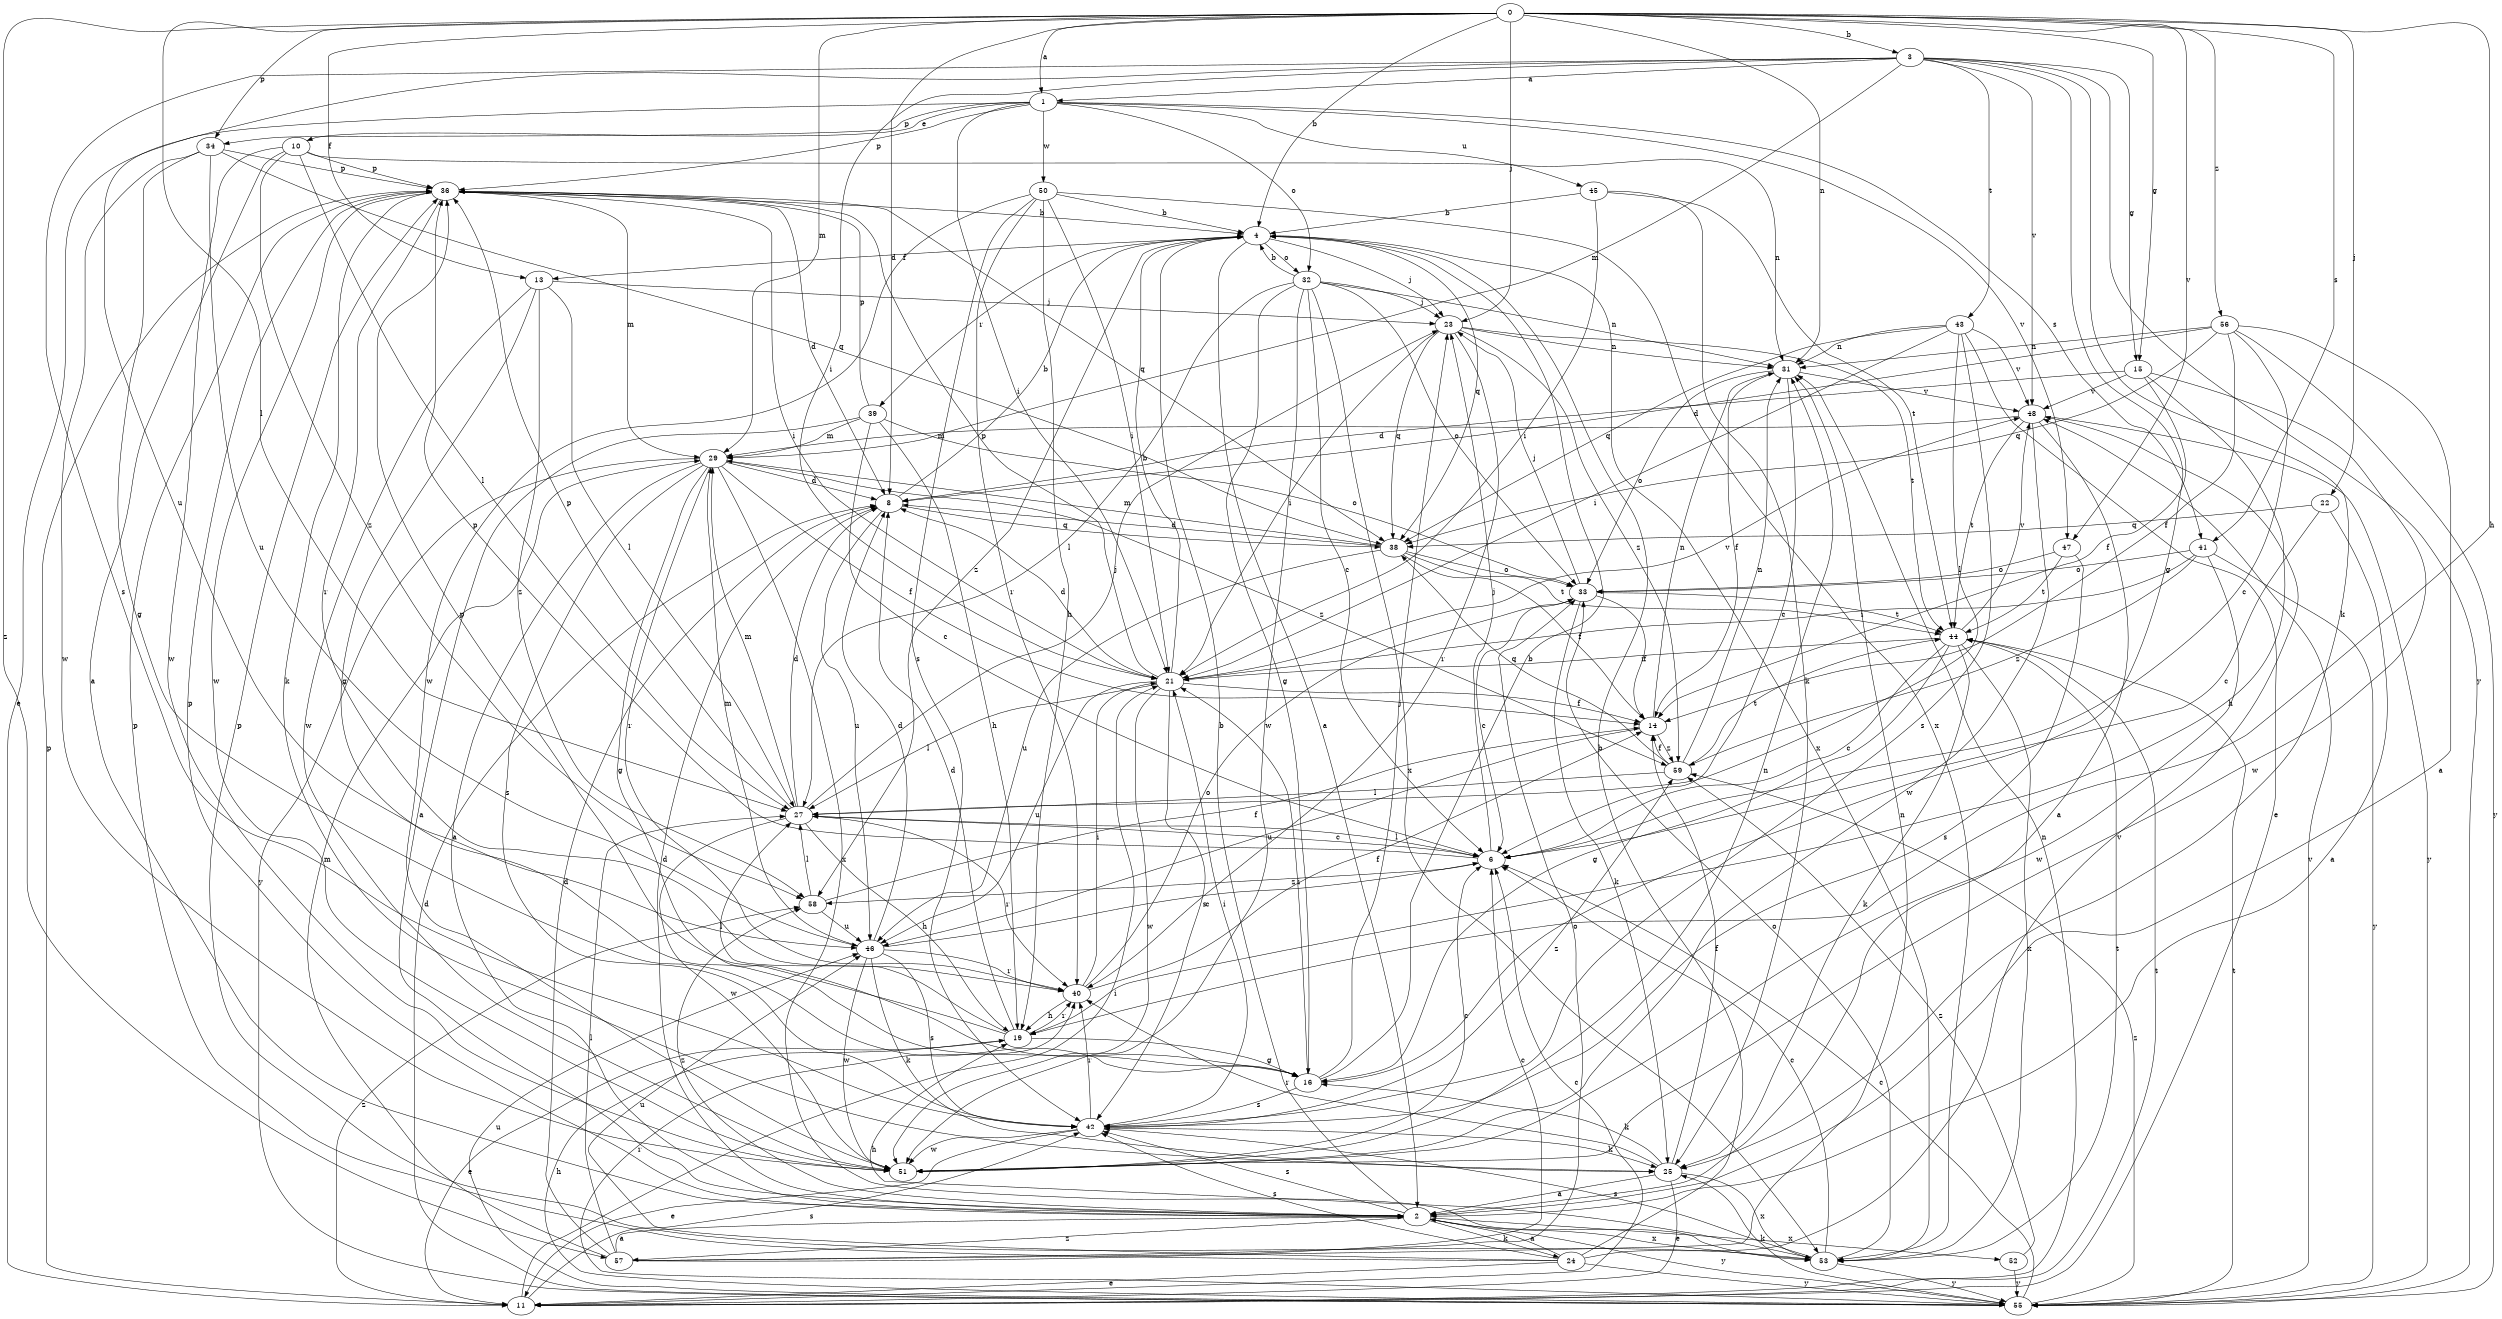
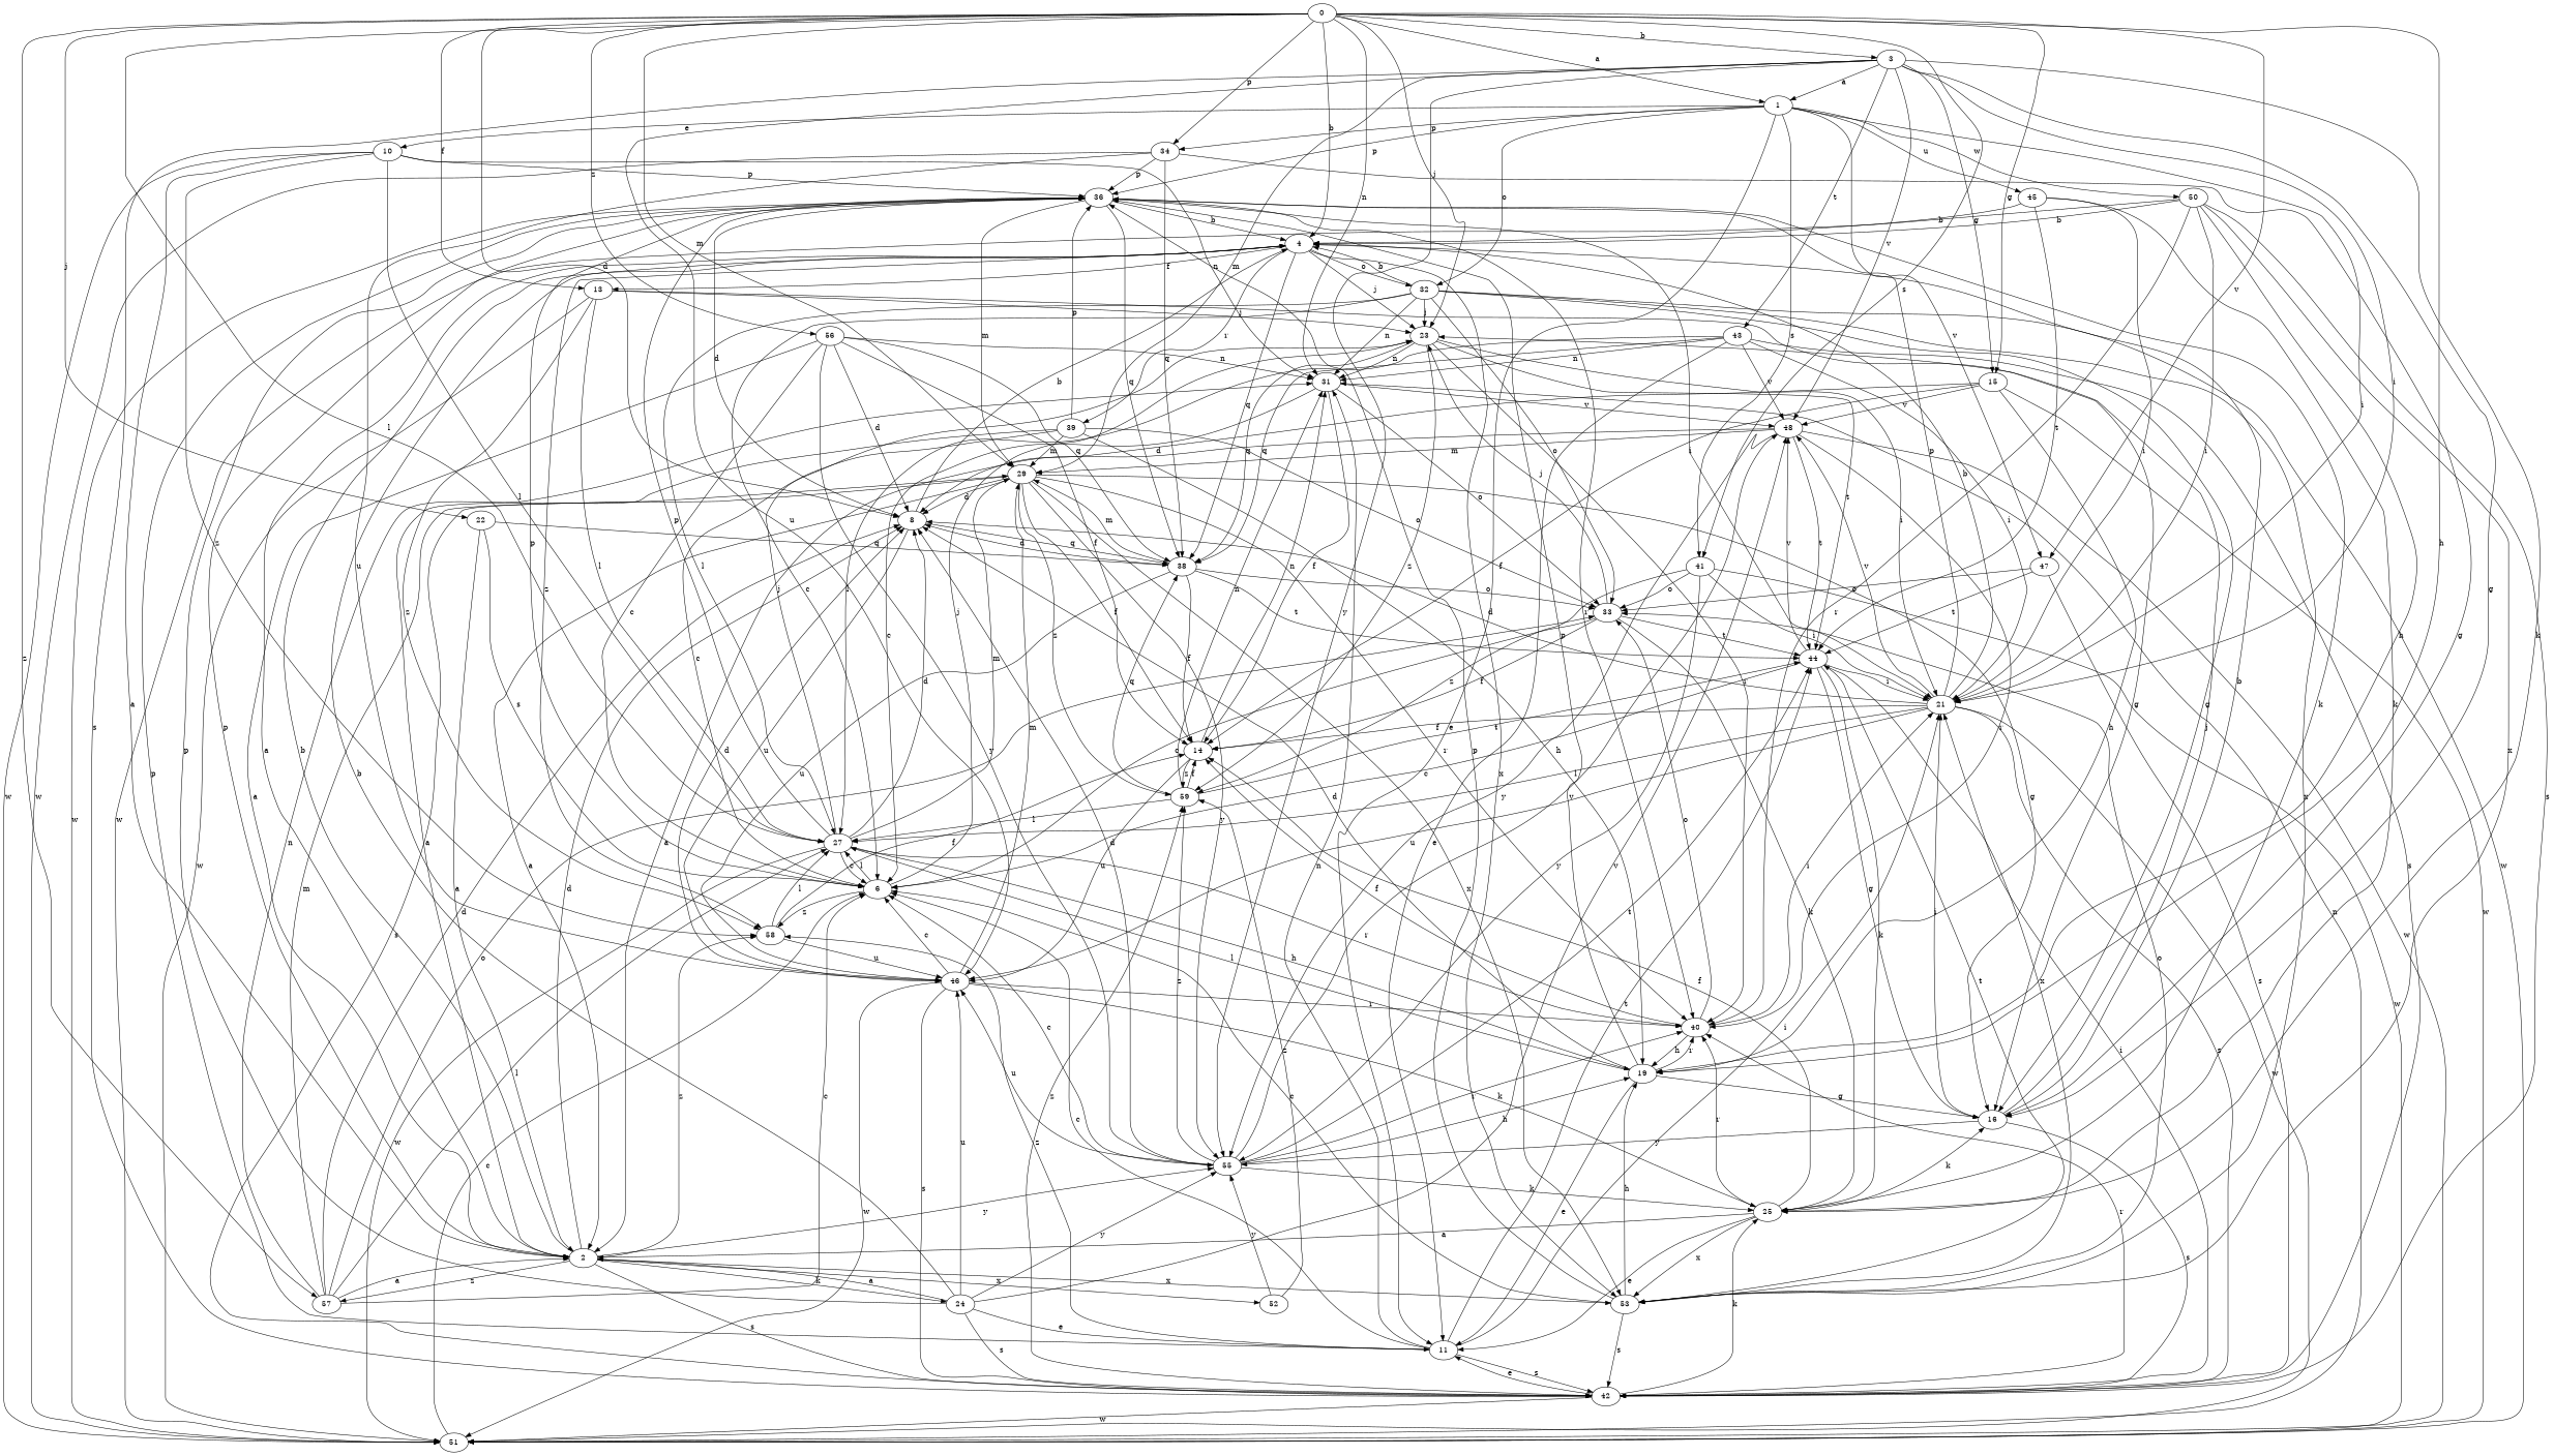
  strict digraph {
    0
    1
    3
    4
    8
    13
    15
    19
    22
    23
    27
    29
    31
    34
    41
    47
    56
    57
    10
    11
    21
    32
    36
    45
    50
    42
    55
    16
    25
    43
    46
    48
    2
    53
    58
    38
    39
    51
    14
    40
    6
    44
    59
    33
    24
    52
    0 -> 1 [label=a]
    0 -> 3 [label=b]
    0 -> 4 [label=b]
    0 -> 8 [label=d]
    0 -> 13 [label=f]
    0 -> 15 [label=g]
    0 -> 19 [label=h]
    0 -> 22 [label=j]
    0 -> 23 [label=j]
    0 -> 27 [label=l]
    0 -> 29 [label=m]
    0 -> 31 [label=n]
    0 -> 34 [label=p]
    0 -> 41 [label=s]
    0 -> 47 [label=v]
    0 -> 56 [label=z]
    0 -> 57 [label=z]
    1 -> 34 [label=p]
    1 -> 41 [label=s]
    1 -> 47 [label=v]
    1 -> 10 [label=e]
    1 -> 11 [label=e]
    1 -> 21 [label=i]
    1 -> 32 [label=o]
    1 -> 36 [label=p]
    1 -> 45 [label=u]
    1 -> 50 [label=w]
    3 -> 1 [label=a]
    3 -> 15 [label=g]
    3 -> 29 [label=m]
    3 -> 21 [label=i]
    3 -> 42 [label=s]
    3 -> 55 [label=y]
    3 -> 16 [label=g]
    3 -> 25 [label=k]
    3 -> 43 [label=t]
    3 -> 46 [label=u]
    3 -> 48 [label=v]
    4 -> 13 [label=f]
    4 -> 23 [label=j]
    4 -> 32 [label=o]
    4 -> 2 [label=a]
    4 -> 53 [label=x]
    4 -> 58 [label=z]
    4 -> 38 [label=q]
    4 -> 39 [label=r]
    8 -> 4 [label=b]
    8 -> 46 [label=u]
    8 -> 38 [label=q]
    13 -> 23 [label=j]
    13 -> 27 [label=l]
    13 -> 16 [label=g]
    13 -> 58 [label=z]
    13 -> 51 [label=w]
    15 -> 8 [label=d]
    15 -> 19 [label=h]
    15 -> 48 [label=v]
    15 -> 51 [label=w]
    15 -> 14 [label=f]
    19 -> 8 [label=d]
    19 -> 27 [label=l]
    19 -> 11 [label=e]
    19 -> 36 [label=p]
    19 -> 16 [label=g]
    19 -> 40 [label=r]
    22 -> 2 [label=a]
    22 -> 38 [label=q]
-   22 -> 6 [label=c]
+   22 -> 6 [label=s]
    23 -> 31 [label=n]
    23 -> 21 [label=i]
    23 -> 38 [label=q]
    23 -> 40 [label=r]
    23 -> 44 [label=t]
    23 -> 59 [label=z]
    27 -> 8 [label=d]
    27 -> 19 [label=h]
    27 -> 23 [label=j]
    27 -> 29 [label=m]
    27 -> 36 [label=p]
    27 -> 51 [label=w]
    27 -> 40 [label=r]
    27 -> 6 [label=c]
    29 -> 8 [label=d]
    29 -> 42 [label=s]
    29 -> 55 [label=y]
    29 -> 16 [label=g]
    29 -> 2 [label=a]
    29 -> 53 [label=x]
    29 -> 14 [label=f]
    29 -> 40 [label=r]
    29 -> 59 [label=z]
    31 -> 48 [label=v]
    31 -> 14 [label=f]
    31 -> 6 [label=c]
    31 -> 33 [label=o]
    34 -> 36 [label=p]
    34 -> 16 [label=g]
    34 -> 46 [label=u]
    34 -> 38 [label=q]
    34 -> 51 [label=w]
    41 -> 21 [label=i]
    41 -> 55 [label=y]
    41 -> 51 [label=w]
    41 -> 59 [label=z]
    41 -> 33 [label=o]
    47 -> 42 [label=s]
    47 -> 44 [label=t]
    47 -> 33 [label=o]
    56 -> 8 [label=d]
    56 -> 31 [label=n]
    56 -> 55 [label=y]
    56 -> 2 [label=a]
    56 -> 38 [label=q]
    56 -> 14 [label=f]
    56 -> 6 [label=c]
    57 -> 8 [label=d]
    57 -> 27 [label=l]
    57 -> 29 [label=m]
    57 -> 31 [label=n]
    57 -> 2 [label=a]
    57 -> 6 [label=c]
    57 -> 33 [label=o]
    10 -> 27 [label=l]
    10 -> 31 [label=n]
    10 -> 36 [label=p]
    10 -> 2 [label=a]
    10 -> 58 [label=z]
    10 -> 51 [label=w]
    11 -> 31 [label=n]
    11 -> 21 [label=i]
    11 -> 36 [label=p]
    11 -> 42 [label=s]
    11 -> 58 [label=z]
    11 -> 6 [label=c]
    11 -> 44 [label=t]
    21 -> 4 [label=b]
    21 -> 8 [label=d]
    21 -> 27 [label=l]
    21 -> 36 [label=p]
    21 -> 42 [label=s]
    21 -> 46 [label=u]
    21 -> 48 [label=v]
    21 -> 51 [label=w]
    21 -> 14 [label=f]
    32 -> 4 [label=b]
    32 -> 23 [label=j]
    32 -> 27 [label=l]
    32 -> 31 [label=n]
    32 -> 16 [label=g]
    32 -> 53 [label=x]
    32 -> 51 [label=w]
    32 -> 6 [label=c]
    32 -> 33 [label=o]
    36 -> 4 [label=b]
    36 -> 8 [label=d]
    36 -> 29 [label=m]
    36 -> 21 [label=i]
    36 -> 25 [label=k]
    36 -> 38 [label=q]
    36 -> 51 [label=w]
    36 -> 40 [label=r]
    45 -> 4 [label=b]
    45 -> 21 [label=i]
    45 -> 25 [label=k]
    45 -> 44 [label=t]
    50 -> 4 [label=b]
    50 -> 19 [label=h]
    50 -> 21 [label=i]
    50 -> 42 [label=s]
    50 -> 53 [label=x]
    50 -> 51 [label=w]
    50 -> 40 [label=r]
    42 -> 11 [label=e]
    42 -> 21 [label=i]
    42 -> 25 [label=k]
    42 -> 51 [label=w]
    42 -> 40 [label=r]
    42 -> 59 [label=z]
    55 -> 8 [label=d]
    55 -> 19 [label=h]
    55 -> 25 [label=k]
    55 -> 46 [label=u]
    55 -> 48 [label=v]
    55 -> 40 [label=r]
    55 -> 6 [label=c]
    55 -> 44 [label=t]
    55 -> 59 [label=z]
    16 -> 4 [label=b]
    16 -> 23 [label=j]
    16 -> 21 [label=i]
    16 -> 42 [label=s]
    25 -> 11 [label=e]
    25 -> 16 [label=k]
    25 -> 2 [label=a]
    25 -> 53 [label=x]
    25 -> 14 [label=f]
    25 -> 40 [label=r]
    43 -> 27 [label=l]
    43 -> 31 [label=n]
    43 -> 11 [label=e]
    43 -> 21 [label=i]
    43 -> 42 [label=s]
    43 -> 48 [label=v]
    43 -> 38 [label=q]
    46 -> 8 [label=d]
    46 -> 29 [label=m]
    46 -> 42 [label=s]
    46 -> 25 [label=k]
    46 -> 51 [label=w]
    46 -> 40 [label=r]
    46 -> 6 [label=c]
    48 -> 29 [label=m]
    48 -> 55 [label=y]
    48 -> 2 [label=a]
    48 -> 51 [label=w]
+   48 -> 40 [label=r]
    48 -> 44 [label=t]
    2 -> 4 [label=b]
    2 -> 8 [label=d]
    2 -> 57 [label=z]
    2 -> 36 [label=p]
    2 -> 42 [label=s]
    2 -> 55 [label=y]
    2 -> 53 [label=x]
    2 -> 58 [label=z]
    2 -> 24 [label=k]
    2 -> 52 [label=x]
    53 -> 19 [label=h]
    53 -> 36 [label=p]
    53 -> 42 [label=s]
-   53 -> 55 [label=y]
+   16 -> 55 [label=y]
    53 -> 6 [label=c]
    53 -> 44 [label=t]
    53 -> 33 [label=o]
    58 -> 27 [label=l]
    58 -> 46 [label=u]
    58 -> 14 [label=f]
    38 -> 8 [label=d]
    38 -> 29 [label=m]
    38 -> 46 [label=u]
    38 -> 14 [label=f]
    38 -> 44 [label=t]
    38 -> 33 [label=o]
    39 -> 19 [label=h]
    39 -> 29 [label=m]
    39 -> 36 [label=p]
    39 -> 2 [label=a]
    39 -> 6 [label=c]
    39 -> 33 [label=o]
    51 -> 31 [label=n]
    51 -> 6 [label=c]
    14 -> 31 [label=n]
    14 -> 46 [label=u]
    14 -> 59 [label=z]
    40 -> 19 [label=h]
    40 -> 21 [label=i]
    40 -> 14 [label=f]
    40 -> 33 [label=o]
    6 -> 23 [label=j]
    6 -> 27 [label=l]
    6 -> 36 [label=p]
    6 -> 58 [label=z]
    44 -> 21 [label=i]
    44 -> 16 [label=g]
    44 -> 25 [label=k]
    44 -> 48 [label=v]
    44 -> 53 [label=x]
    44 -> 6 [label=c]
    59 -> 27 [label=l]
    59 -> 31 [label=n]
    59 -> 38 [label=q]
    59 -> 14 [label=f]
    59 -> 44 [label=t]
    33 -> 23 [label=j]
    33 -> 25 [label=k]
    33 -> 14 [label=f]
    33 -> 6 [label=c]
    33 -> 44 [label=t]
    24 -> 4 [label=b]
    24 -> 11 [label=e]
    24 -> 36 [label=p]
    24 -> 42 [label=s]
    24 -> 55 [label=y]
    24 -> 46 [label=u]
    24 -> 48 [label=v]
    24 -> 2 [label=a]
    52 -> 55 [label=y]
    52 -> 59 [label=z]
  }
